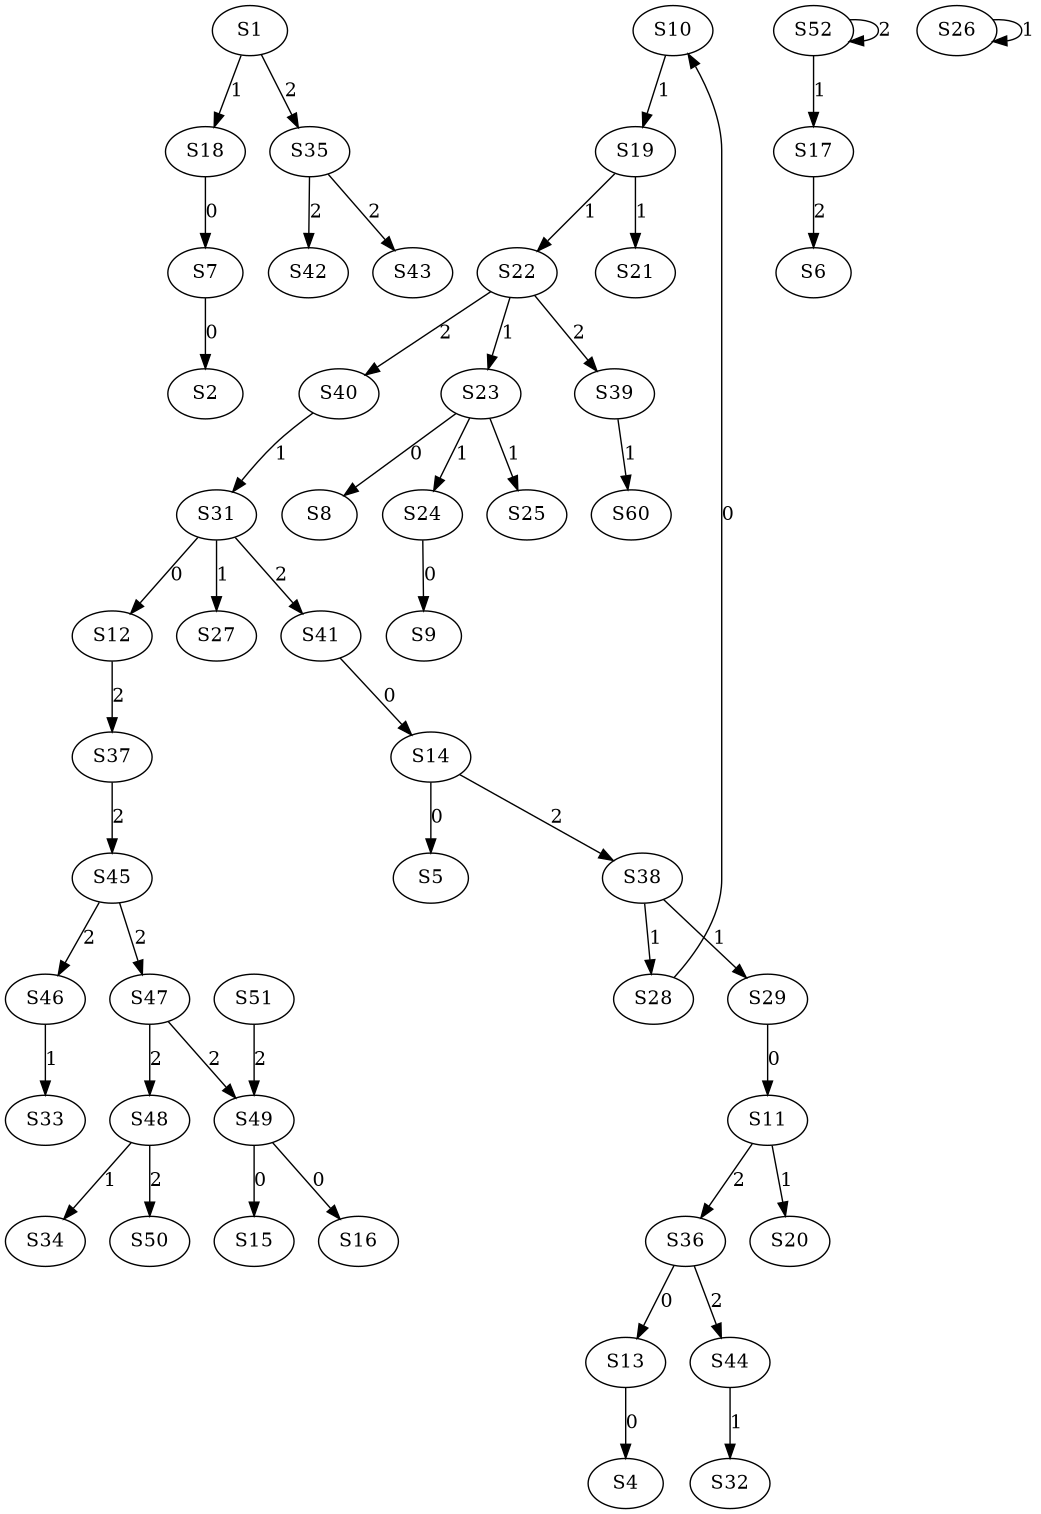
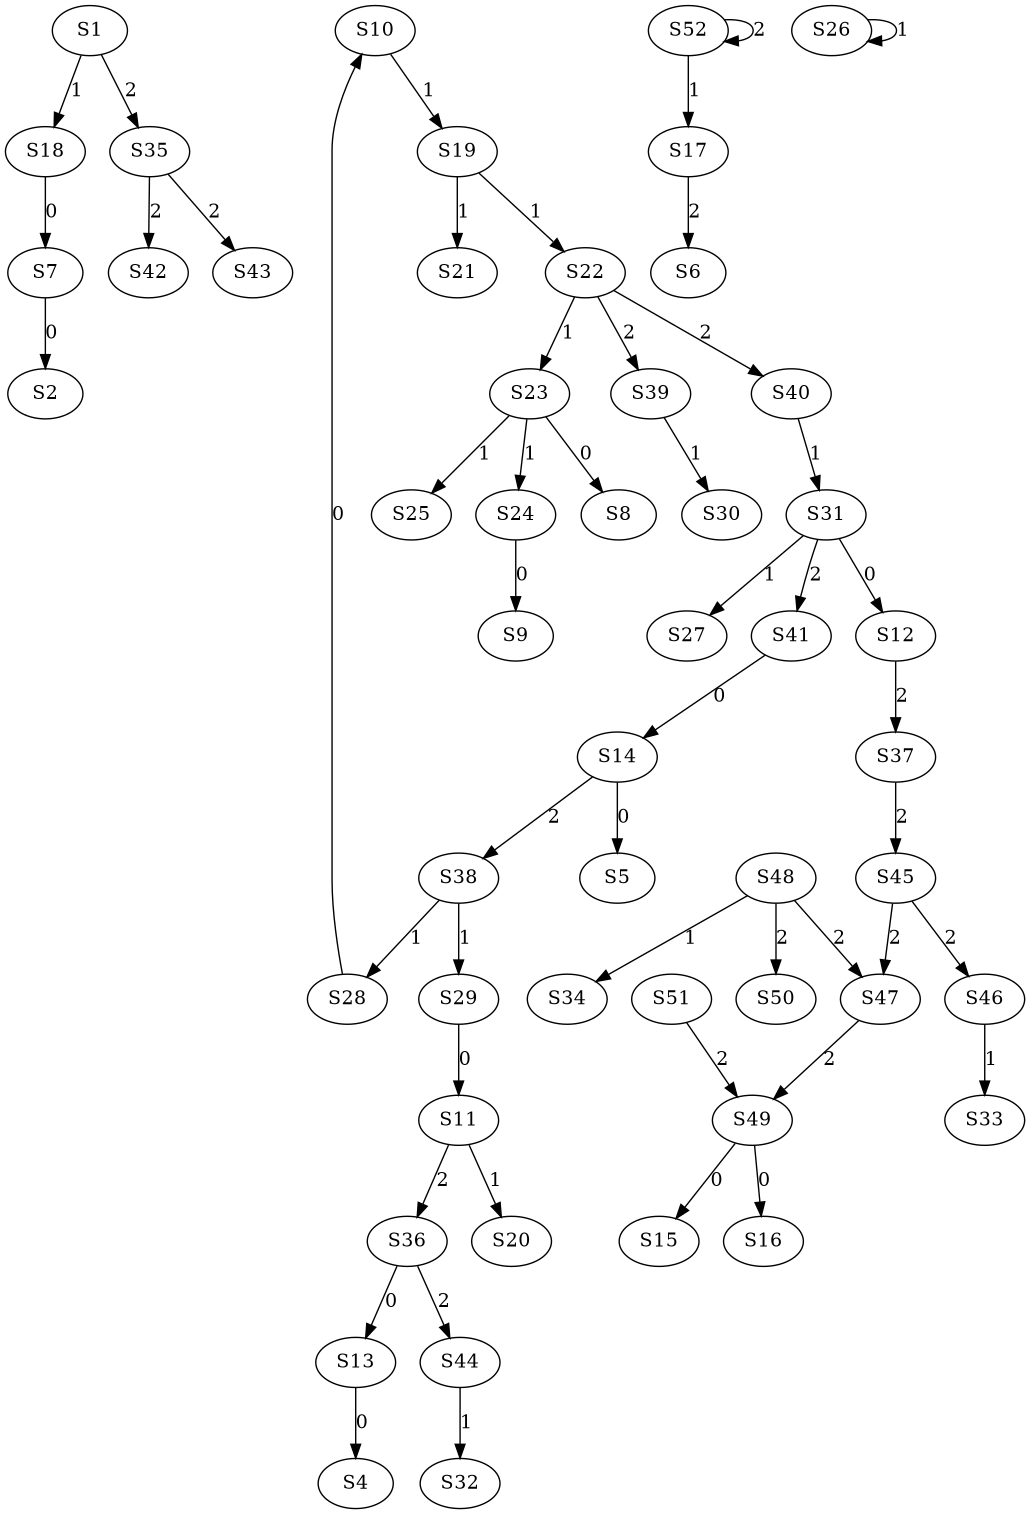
  strict digraph {
    S7
    S2
    S10
    S19
    S21
    S22
    S13
    S4
    S14
    S5
    S38
    S28
    S29
    S17
    S6
    S18
    S23
    S8
    S24
    S25
    S9
    S11
    S36
    S20
    S44
    S31
    S12
    S41
    S27
    S37
    S45
    S32
    S49
    S15
    S16
    S51
    S52
    S1
    S35
    S42
    S43
    S39
    S40
-   S30 [label=S60]
+   S30
    S26
    S46
    S33
    S48
    S34
    S50
    S47
    S7 -> S2 [label=0]
    S10 -> S19 [label=1]
    S19 -> S21 [label=1]
    S19 -> S22 [label=1]
    S22 -> S23 [label=1]
    S22 -> S39 [label=2]
    S22 -> S40 [label=2]
    S13 -> S4 [label=0]
    S14 -> S5 [label=0]
    S14 -> S38 [label=2]
    S38 -> S28 [label=1]
    S38 -> S29 [label=1]
    S28 -> S10 [label=0]
    S29 -> S11 [label=0]
    S17 -> S6 [label=2]
    S18 -> S7 [label=0]
    S23 -> S8 [label=0]
    S23 -> S24 [label=1]
    S23 -> S25 [label=1]
    S24 -> S9 [label=0]
    S11 -> S36 [label=2]
    S11 -> S20 [label=1]
    S36 -> S13 [label=0]
    S36 -> S44 [label=2]
    S44 -> S32 [label=1]
    S31 -> S12 [label=0]
    S31 -> S41 [label=2]
    S31 -> S27 [label=1]
    S12 -> S37 [label=2]
    S41 -> S14 [label=0]
    S37 -> S45 [label=2]
    S45 -> S46 [label=2]
    S45 -> S47 [label=2]
    S49 -> S15 [label=0]
    S49 -> S16 [label=0]
    S51 -> S49 [label=2]
    S52 -> S17 [label=1]
    S52 -> S52 [label=2]
    S1 -> S18 [label=1]
    S1 -> S35 [label=2]
    S35 -> S42 [label=2]
    S35 -> S43 [label=2]
    S39 -> S30 [label=1]
    S40 -> S31 [label=1]
    S26 -> S26 [label=1]
    S46 -> S33 [label=1]
    S48 -> S34 [label=1]
    S48 -> S50 [label=2]
    S47 -> S49 [label=2]
-   S47 -> S48 [label=2]
+   S48 -> S47 [label=2]
  }
